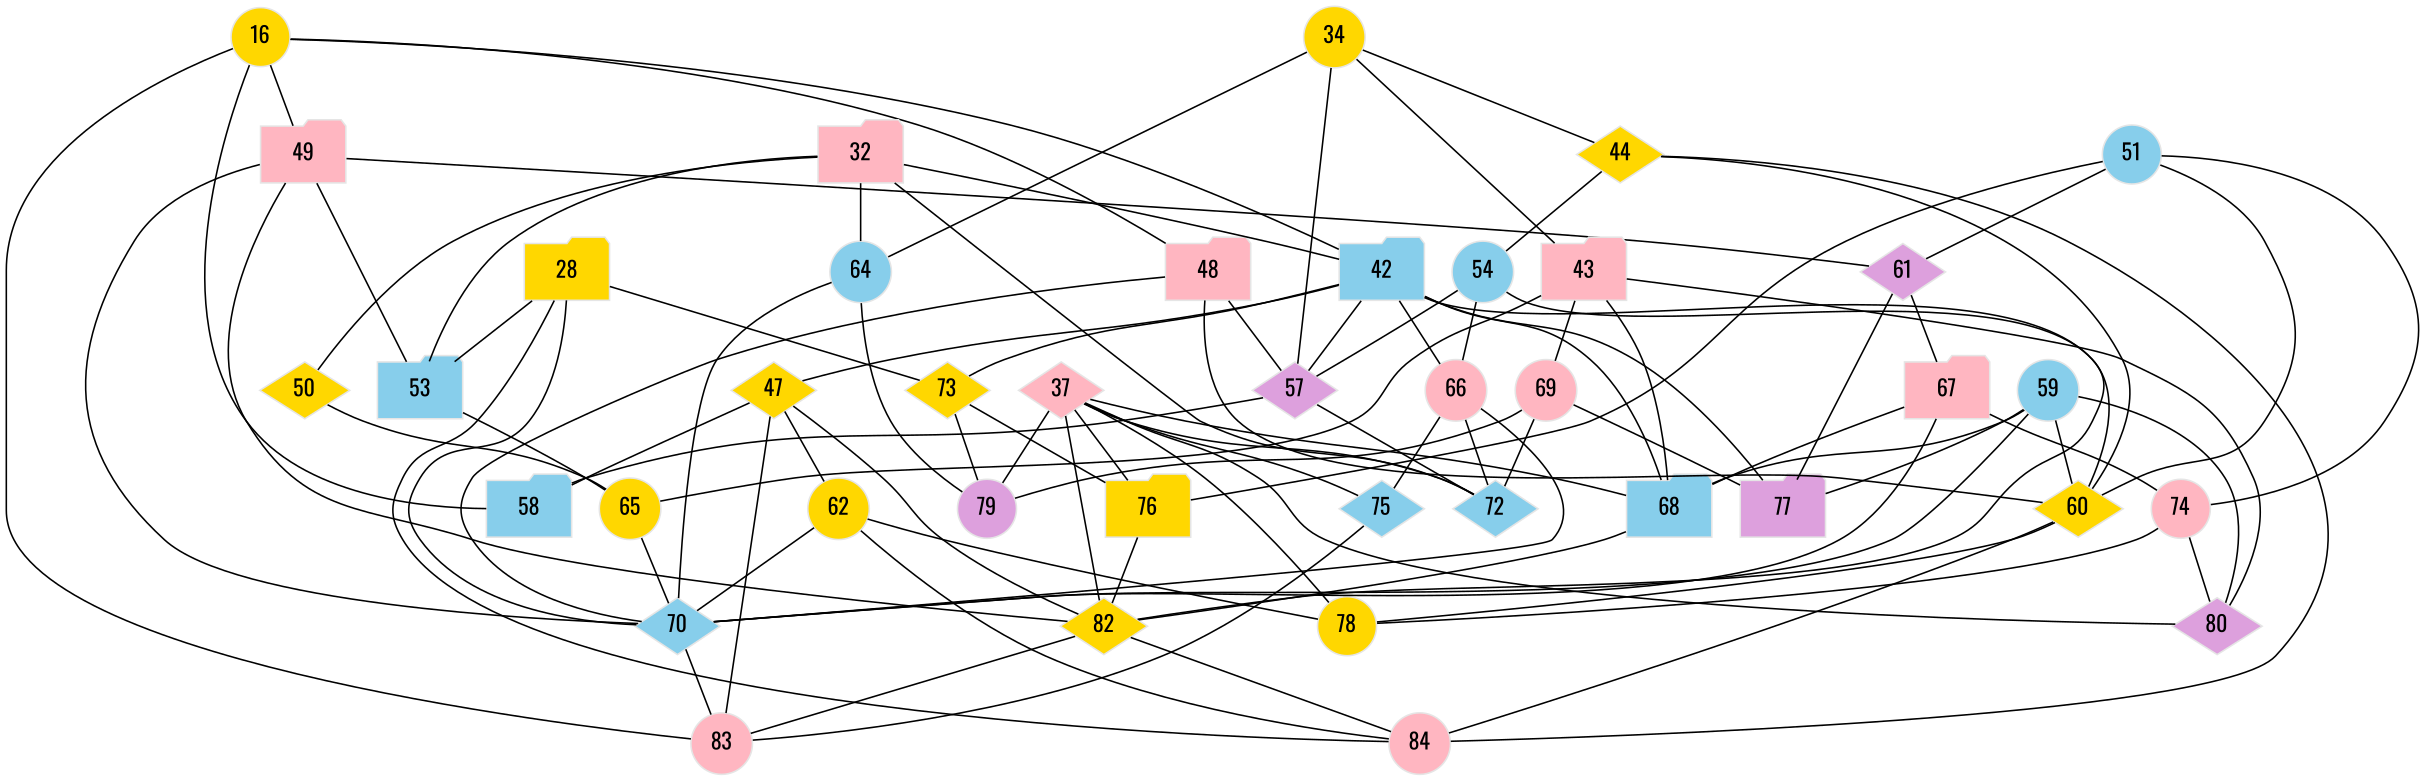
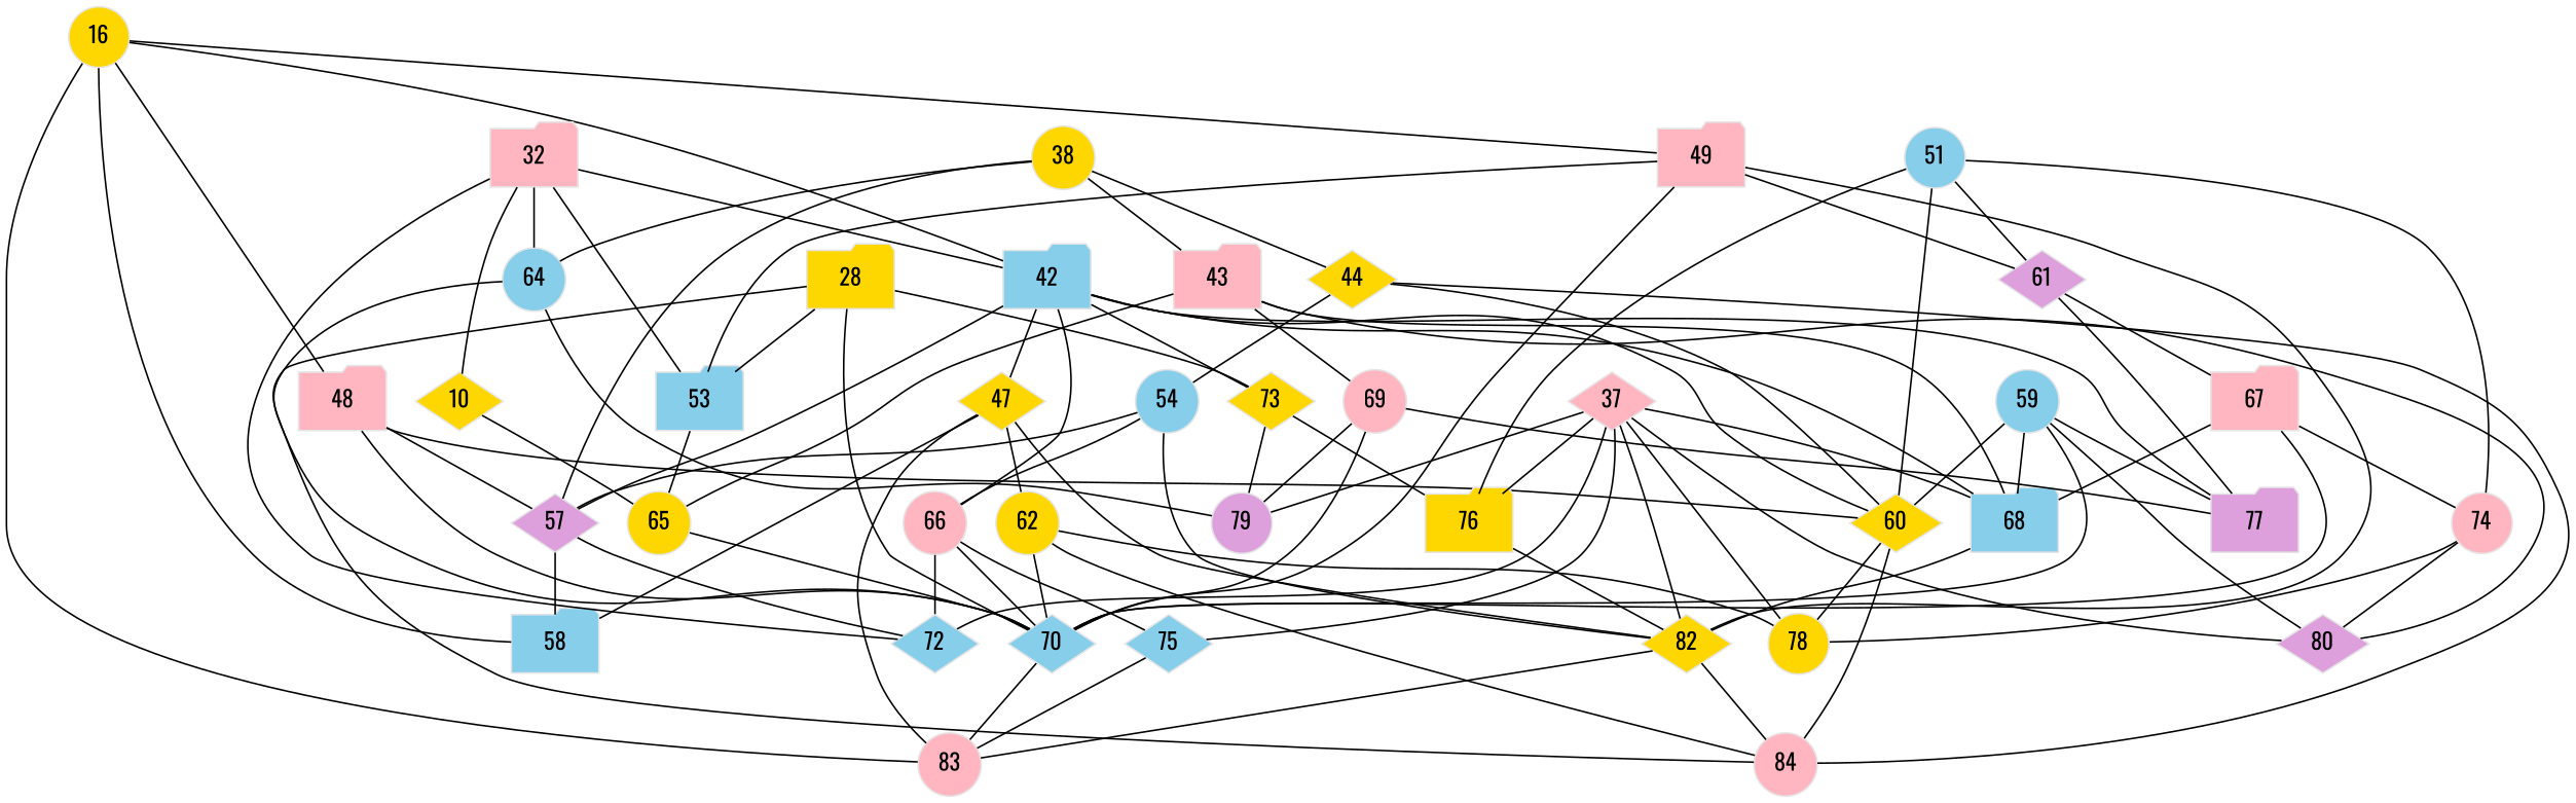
  graph {
    fontname=Oswald
    node [color=gray90 fillcolor=gold fontname=Oswald shape=circle style=filled]
    edge [fontname=Oswald]
    16 [super="+2"]
    42 [fillcolor=skyblue shape=folder super="+7+33+23"]
    48 [fillcolor=lightpink shape=folder super="+15"]
    49 [fillcolor=lightpink shape=folder super="+24+45"]
    58 [fillcolor=skyblue shape=folder]
    83 [fillcolor=lightpink super="+81"]
    73 [shape=diamond super="+14"]
    68 [fillcolor=skyblue shape=folder super="+40"]
    57 [fillcolor=plum shape=diamond super="+34"]
    47 [shape=diamond super="+39"]
    60 [shape=diamond super="+41"]
    66 [fillcolor=lightpink super="+55"]
    77 [fillcolor=plum shape=folder]
    70 [fillcolor=skyblue shape=diamond super="+11+20+35"]
    53 [fillcolor=skyblue shape=folder]
    82 [shape=diamond super="+26+27"]
    61 [fillcolor=plum shape=diamond]
    44 [shape=diamond super="+30"]
    84 [fillcolor=lightpink super="+18"]
    54 [fillcolor=skyblue]
    28 [shape=folder super="+10"]
    65 [super="+12"]
    76 [shape=folder super="+6"]
    79 [fillcolor=plum super="+63"]
    32 [fillcolor=lightpink shape=folder super="+17"]
-   50 [shape=diamond]
+   50 [shape=diamond label=10]
    64 [fillcolor=skyblue super="+56"]
    72 [fillcolor=skyblue shape=diamond super="+52"]
    37 [fillcolor=lightpink shape=diamond super="+21+36"]
    75 [fillcolor=skyblue shape=diamond]
    78
    80 [fillcolor=plum shape=diamond]
-   38 [super="+8" label=34]
+   38 [super="+8"]
    43 [fillcolor=lightpink shape=folder super="+29"]
    69 [fillcolor=lightpink super="+31"]
    62
    67 [fillcolor=lightpink shape=folder]
    51 [fillcolor=skyblue]
    74 [fillcolor=lightpink]
    59 [fillcolor=skyblue super="+46"]
    16 -- 42
    16 -- 48
    16 -- 49
    16 -- 58
    16 -- 83 [weight=2]
    42 -- 73
    42 -- 68
    42 -- 57
    42 -- 47 [weight=2]
    42 -- 60
    42 -- 66
    42 -- 77
    48 -- 57
    48 -- 60
    48 -- 70
    49 -- 70
    49 -- 53
    49 -- 82 [weight=2]
    49 -- 61
    73 -- 76 [weight=2]
    73 -- 79
    68 -- 82 [weight=2]
    57 -- 58
    57 -- 72 [weight=2]
    47 -- 58
    47 -- 83
    47 -- 82
    47 -- 62
    60 -- 84 [weight=2]
    60 -- 78
    66 -- 70
    66 -- 72
    66 -- 75 [weight=2]
    70 -- 83
    53 -- 65
    82 -- 83
    82 -- 84
    61 -- 77
    61 -- 67
    44 -- 60
    44 -- 84
    44 -- 54
    54 -- 57
    54 -- 66
    54 -- 82
    28 -- 73 [weight=2]
    28 -- 70 [weight=2]
    28 -- 53
    28 -- 84
    65 -- 70
    76 -- 82
    32 -- 42
    32 -- 53
    32 -- 50
    32 -- 64 [weight=2]
    32 -- 72
    50 -- 65 [weight=2]
    64 -- 70
    64 -- 79 [weight=2]
    37 -- 68
    37 -- 82
    37 -- 76 [weight=2]
    37 -- 79
    37 -- 72 [weight=2]
    37 -- 75
    37 -- 78
    37 -- 80
    75 -- 83
    38 -- 57 [weight=2]
    38 -- 44
    38 -- 64
    38 -- 43 [weight=2]
    43 -- 68 [weight=2]
    43 -- 65 [weight=2]
    43 -- 80
    43 -- 69
    69 -- 77
-   69 -- 72 [weight=2]
+   69 -- 70 [weight=2]
    69 -- 79 [weight=2]
    62 -- 70
    62 -- 84
    62 -- 78
    67 -- 68
    67 -- 70
    67 -- 74
    51 -- 60
    51 -- 61
    51 -- 76
    51 -- 74
    74 -- 78
    74 -- 80
    59 -- 68
    59 -- 60
    59 -- 77
    59 -- 70 [weight=2]
    59 -- 80
  }
